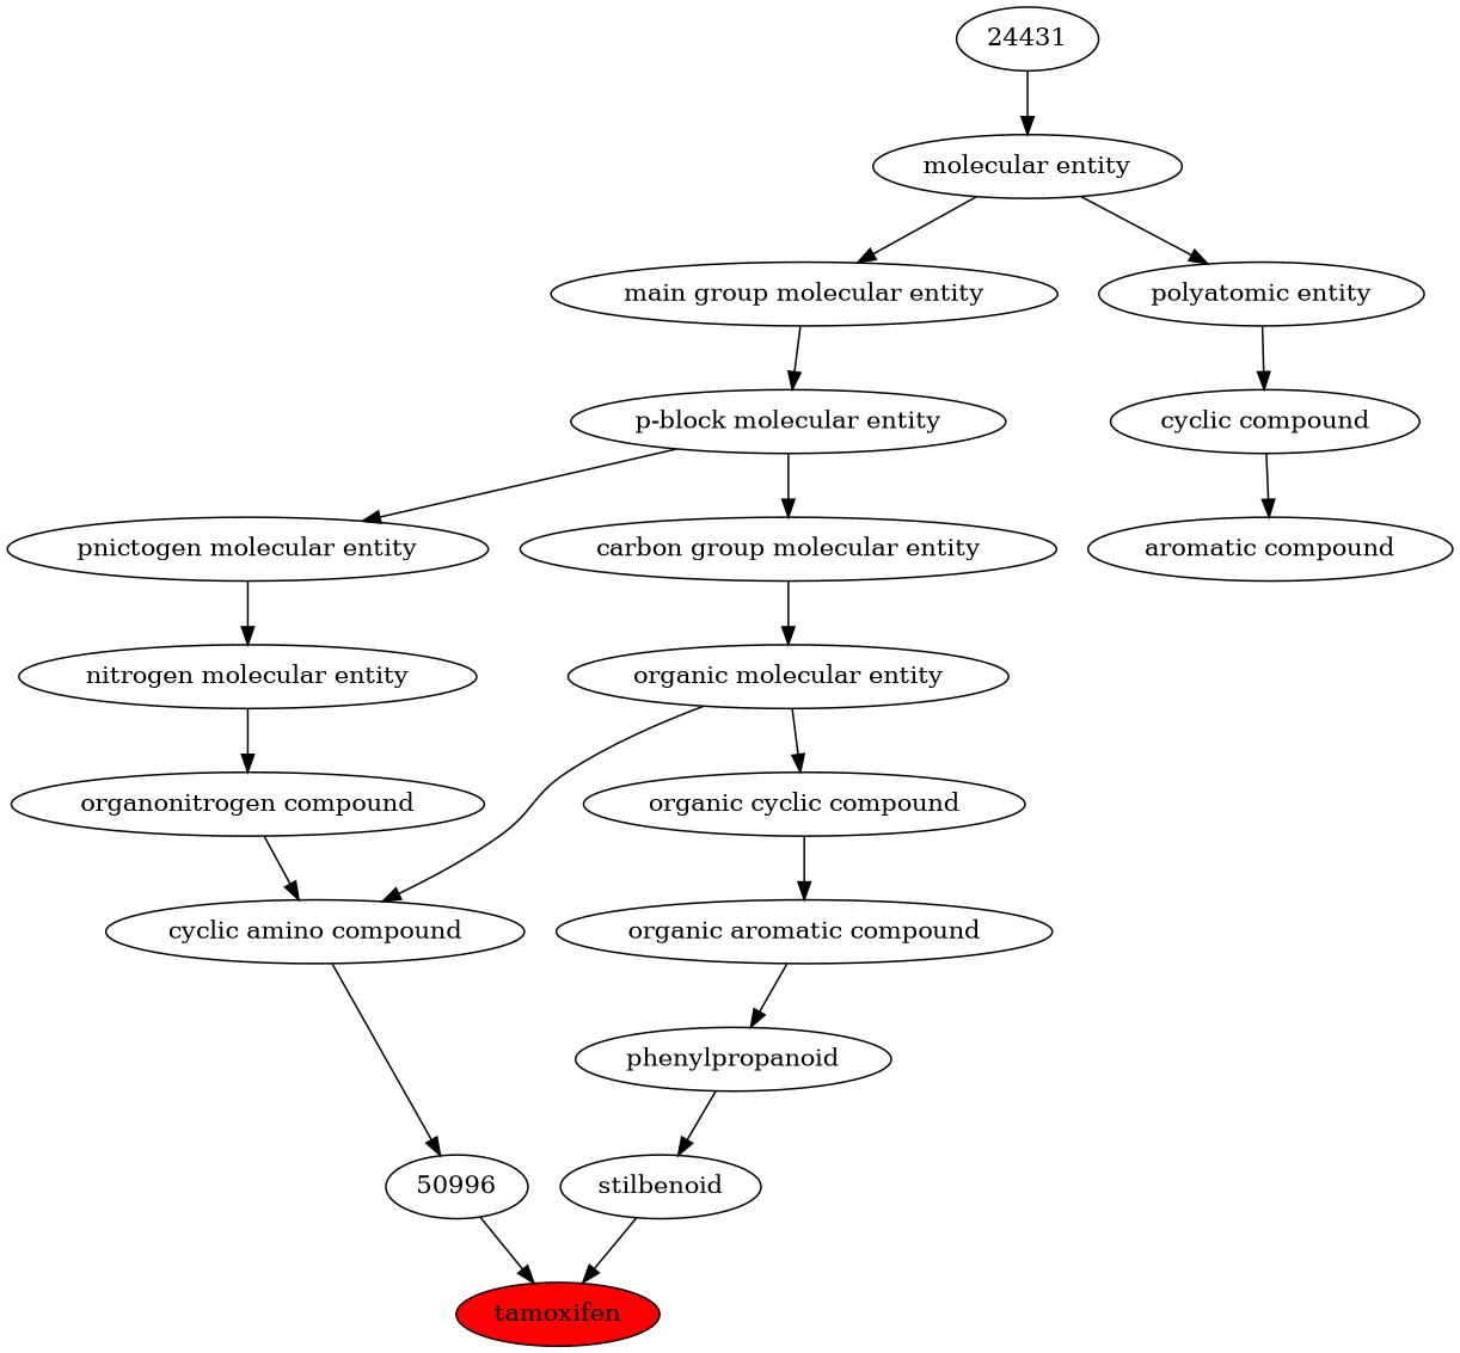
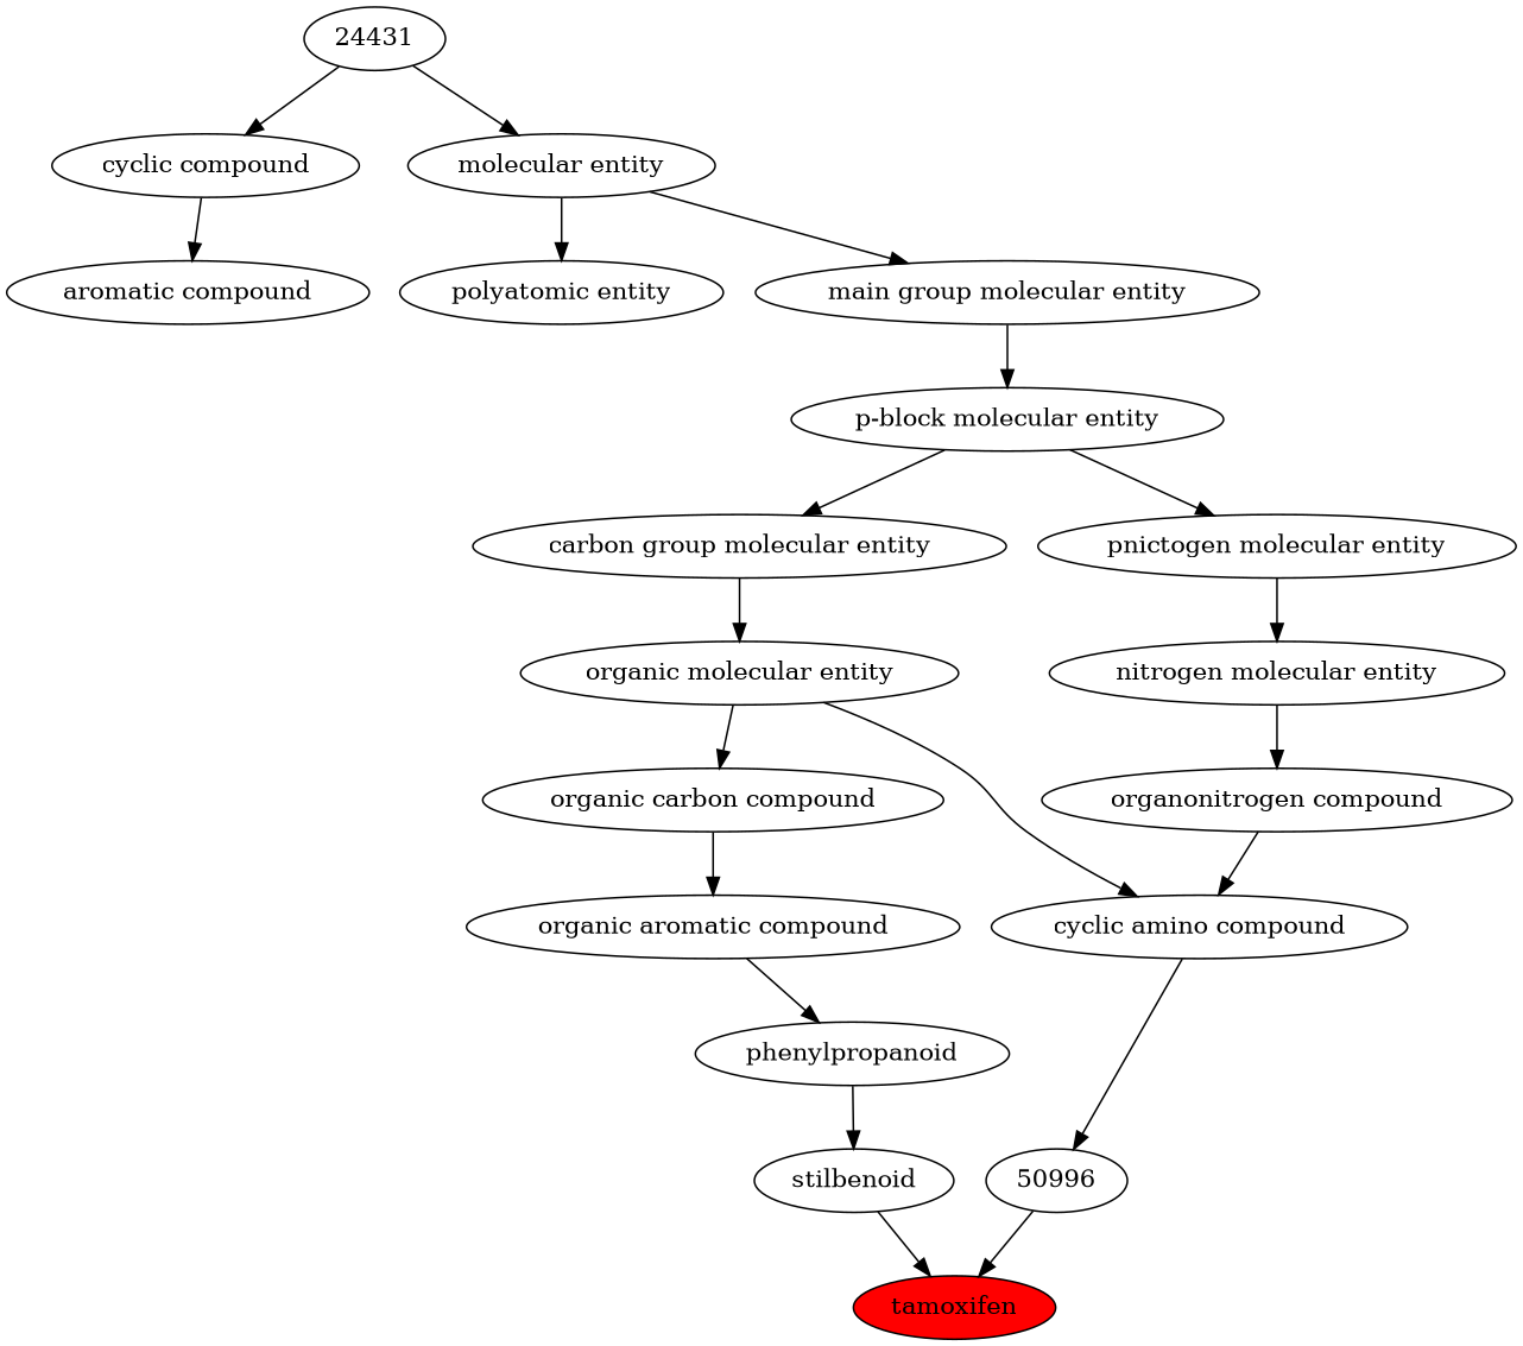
  digraph {
    n1 [fillcolor=red label=tamoxifen style=filled]
    n2 [label=50996]
    n3 [label=stilbenoid]
    n4 [label="cyclic amino compound"]
    n5 [label=phenylpropanoid]
    n6 [label="organic molecular entity"]
-   n7 [label="organic cyclic compound"]
+   n7 [label="organic carbon compound"]
    n8 [label="organic aromatic compound"]
    n9 [label="organonitrogen compound"]
    n10 [label="carbon group molecular entity"]
    n11 [label="nitrogen molecular entity"]
    n12 [label="aromatic compound"]
    n13 [label="p-block molecular entity"]
    n14 [label="pnictogen molecular entity"]
    n15 [label="cyclic compound"]
    n16 [label="main group molecular entity"]
    n17 [label="polyatomic entity"]
    n18 [label="molecular entity"]
    n19 [label=24431]
    n2 -> n1
    n3 -> n1
    n4 -> n2
    n5 -> n3
    n6 -> n4
    n6 -> n7
    n7 -> n8
    n8 -> n5
    n9 -> n4
    n10 -> n6
    n11 -> n9
    n13 -> n10
    n13 -> n14
    n14 -> n11
    n15 -> n12
    n16 -> n13
-   n17 -> n15
+   n19 -> n15
    n18 -> n16
    n18 -> n17
    n19 -> n18
  }
